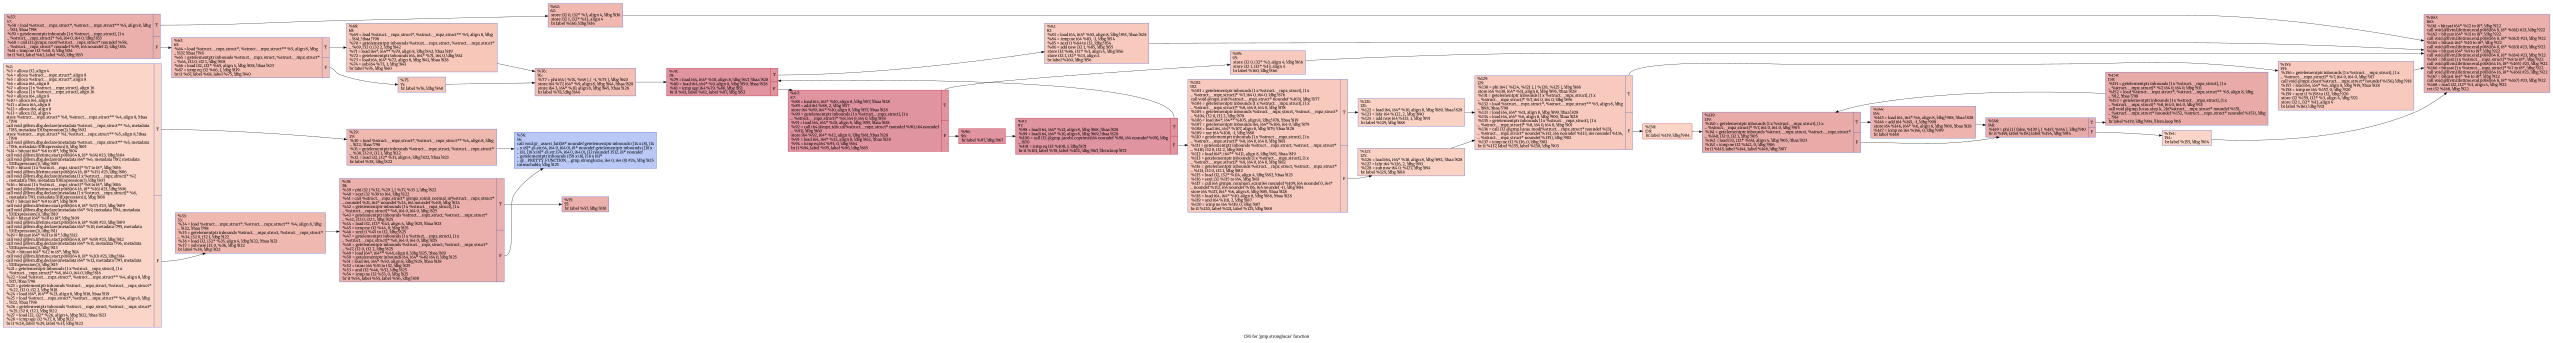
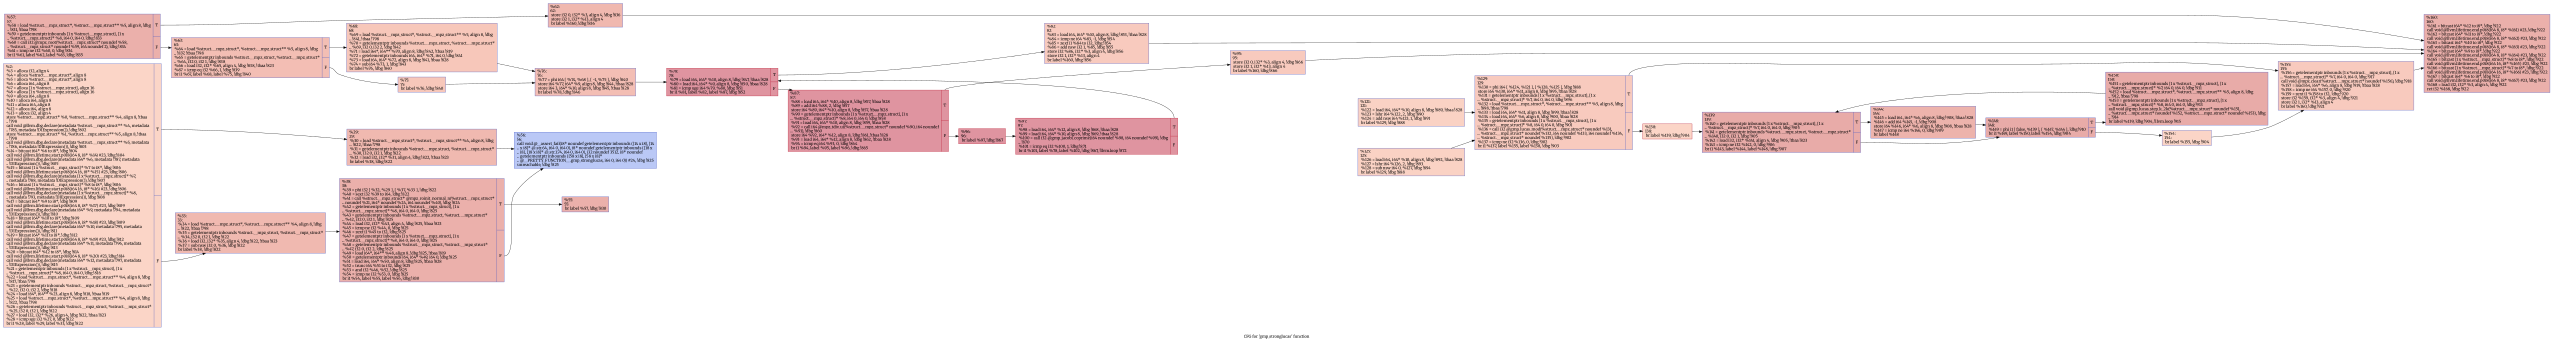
  digraph {
    fontname=Merriweather
    label="CFG for 'gmp_stronglucas' function"
    rankdir=LR
    node [color="#3d50c3ff" fillcolor="#ef886b70" fontname=Merriweather shape=record style=filled]
    edge [fontname=Merriweather]
    n1 [fillcolor="#f5a08170" label="{%2:\l  %3 = alloca i32, align 4\l  %4 = alloca %struct.__mpz_struct*, align 8\l  %5 = alloca %struct.__mpz_struct*, align 8\l  %6 = alloca i64, align 8\l  %7 = alloca [1 x %struct.__mpz_struct], align 16\l  %8 = alloca [1 x %struct.__mpz_struct], align 16\l  %9 = alloca i64, align 8\l  %10 = alloca i64, align 8\l  %11 = alloca i64, align 8\l  %12 = alloca i64, align 8\l  %13 = alloca i32, align 4\l  store %struct.__mpz_struct* %0, %struct.__mpz_struct** %4, align 8, !tbaa\l... !798\l  call void @llvm.dbg.declare(metadata %struct.__mpz_struct** %4, metadata\l... !785, metadata !DIExpression()), !dbg !802\l  store %struct.__mpz_struct* %1, %struct.__mpz_struct** %5, align 8, !tbaa\l... !798\l  call void @llvm.dbg.declare(metadata %struct.__mpz_struct** %5, metadata\l... !786, metadata !DIExpression()), !dbg !803\l  %14 = bitcast i64* %6 to i8*, !dbg !804\l  call void @llvm.lifetime.start.p0i8(i64 8, i8* %14) #23, !dbg !804\l  call void @llvm.dbg.declare(metadata i64* %6, metadata !787, metadata\l... !DIExpression()), !dbg !805\l  %15 = bitcast [1 x %struct.__mpz_struct]* %7 to i8*, !dbg !806\l  call void @llvm.lifetime.start.p0i8(i64 16, i8* %15) #23, !dbg !806\l  call void @llvm.dbg.declare(metadata [1 x %struct.__mpz_struct]* %7,\l... metadata !788, metadata !DIExpression()), !dbg !807\l  %16 = bitcast [1 x %struct.__mpz_struct]* %8 to i8*, !dbg !806\l  call void @llvm.lifetime.start.p0i8(i64 16, i8* %16) #23, !dbg !806\l  call void @llvm.dbg.declare(metadata [1 x %struct.__mpz_struct]* %8,\l... metadata !793, metadata !DIExpression()), !dbg !808\l  %17 = bitcast i64* %9 to i8*, !dbg !809\l  call void @llvm.lifetime.start.p0i8(i64 8, i8* %17) #23, !dbg !809\l  call void @llvm.dbg.declare(metadata i64* %9, metadata !794, metadata\l... !DIExpression()), !dbg !810\l  %18 = bitcast i64* %10 to i8*, !dbg !809\l  call void @llvm.lifetime.start.p0i8(i64 8, i8* %18) #23, !dbg !809\l  call void @llvm.dbg.declare(metadata i64* %10, metadata !795, metadata\l... !DIExpression()), !dbg !811\l  %19 = bitcast i64* %11 to i8*, !dbg !812\l  call void @llvm.lifetime.start.p0i8(i64 8, i8* %19) #23, !dbg !812\l  call void @llvm.dbg.declare(metadata i64* %11, metadata !796, metadata\l... !DIExpression()), !dbg !813\l  %20 = bitcast i64* %12 to i8*, !dbg !814\l  call void @llvm.lifetime.start.p0i8(i64 8, i8* %20) #23, !dbg !814\l  call void @llvm.dbg.declare(metadata i64* %12, metadata !797, metadata\l... !DIExpression()), !dbg !815\l  %21 = getelementptr inbounds [1 x %struct.__mpz_struct], [1 x\l... %struct.__mpz_struct]* %8, i64 0, i64 0, !dbg !816\l  %22 = load %struct.__mpz_struct*, %struct.__mpz_struct** %4, align 8, !dbg\l... !817, !tbaa !798\l  %23 = getelementptr inbounds %struct.__mpz_struct, %struct.__mpz_struct*\l... %22, i32 0, i32 2, !dbg !818\l  %24 = load i64*, i64** %23, align 8, !dbg !818, !tbaa !819\l  %25 = load %struct.__mpz_struct*, %struct.__mpz_struct** %4, align 8, !dbg\l... !822, !tbaa !798\l  %26 = getelementptr inbounds %struct.__mpz_struct, %struct.__mpz_struct*\l... %25, i32 0, i32 1, !dbg !822\l  %27 = load i32, i32* %26, align 4, !dbg !822, !tbaa !823\l  %28 = icmp sge i32 %27, 0, !dbg !822\l  br i1 %28, label %29, label %33, !dbg !822\l|{<s0>T|<s1>F}}"]
    n2 [fillcolor="#de614d70" label="{%29:\l29:                                               \l  %30 = load %struct.__mpz_struct*, %struct.__mpz_struct** %4, align 8, !dbg\l... !822, !tbaa !798\l  %31 = getelementptr inbounds %struct.__mpz_struct, %struct.__mpz_struct*\l... %30, i32 0, i32 1, !dbg !822\l  %32 = load i32, i32* %31, align 4, !dbg !822, !tbaa !823\l  br label %38, !dbg !822\l}"]
    n3 [fillcolor="#de614d70" label="{%33:\l33:                                               \l  %34 = load %struct.__mpz_struct*, %struct.__mpz_struct** %4, align 8, !dbg\l... !822, !tbaa !798\l  %35 = getelementptr inbounds %struct.__mpz_struct, %struct.__mpz_struct*\l... %34, i32 0, i32 1, !dbg !822\l  %36 = load i32, i32* %35, align 4, !dbg !822, !tbaa !823\l  %37 = sub nsw i32 0, %36, !dbg !822\l  br label %38, !dbg !822\l}"]
    n4 [fillcolor="#6282ea70" label="{%56:\l56:                                               \l  call void @__assert_fail(i8* noundef getelementptr inbounds ([14 x i8], [14\l... x i8]* @.str.64, i64 0, i64 0), i8* noundef getelementptr inbounds ([18 x\l... i8], [18 x i8]* @.str.1.74, i64 0, i64 0), i32 noundef 3512, i8* noundef\l... getelementptr inbounds ([58 x i8], [58 x i8]*\l... @__PRETTY_FUNCTION__.gmp_stronglucas, i64 0, i64 0)) #24, !dbg !825\l  unreachable, !dbg !825\l}"]
    n5 [fillcolor="#d24b4070" label="{%38:\l38:                                               \l  %39 = phi i32 [ %32, %29 ], [ %37, %33 ], !dbg !822\l  %40 = sext i32 %39 to i64, !dbg !822\l  %41 = call %struct.__mpz_struct* @mpz_roinit_normal_n(%struct.__mpz_struct*\l... noundef %21, i64* noundef %24, i64 noundef %40), !dbg !824\l  %42 = getelementptr inbounds [1 x %struct.__mpz_struct], [1 x\l... %struct.__mpz_struct]* %8, i64 0, i64 0, !dbg !825\l  %43 = getelementptr inbounds %struct.__mpz_struct, %struct.__mpz_struct*\l... %42, i32 0, i32 1, !dbg !825\l  %44 = load i32, i32* %43, align 4, !dbg !825, !tbaa !823\l  %45 = icmp ne i32 %44, 0, !dbg !825\l  %46 = zext i1 %45 to i32, !dbg !825\l  %47 = getelementptr inbounds [1 x %struct.__mpz_struct], [1 x\l... %struct.__mpz_struct]* %8, i64 0, i64 0, !dbg !825\l  %48 = getelementptr inbounds %struct.__mpz_struct, %struct.__mpz_struct*\l... %47, i32 0, i32 2, !dbg !825\l  %49 = load i64*, i64** %48, align 8, !dbg !825, !tbaa !819\l  %50 = getelementptr inbounds i64, i64* %49, i64 0, !dbg !825\l  %51 = load i64, i64* %50, align 8, !dbg !825, !tbaa !828\l  %52 = trunc i64 %51 to i32, !dbg !825\l  %53 = and i32 %46, %52, !dbg !825\l  %54 = icmp ne i32 %53, 0, !dbg !825\l  br i1 %54, label %55, label %56, !dbg !830\l|{<s0>T|<s1>F}}"]
    n6 [fillcolor="#d24b4070" label="{%55:\l55:                                               \l  br label %57, !dbg !830\l}"]
    n7 [fillcolor="#d24b4070" label="{%57:\l57:                                               \l  %58 = load %struct.__mpz_struct*, %struct.__mpz_struct** %5, align 8, !dbg\l... !831, !tbaa !798\l  %59 = getelementptr inbounds [1 x %struct.__mpz_struct], [1 x\l... %struct.__mpz_struct]* %8, i64 0, i64 0, !dbg !833\l  %60 = call i32 @mpz_root(%struct.__mpz_struct* noundef %58,\l... %struct.__mpz_struct* noundef %59, i64 noundef 2), !dbg !834\l  %61 = icmp ne i32 %60, 0, !dbg !834\l  br i1 %61, label %62, label %63, !dbg !835\l|{<s0>T|<s1>F}}"]
    n8 [fillcolor="#dc5d4a70" label="{%62:\l62:                                               \l  store i32 0, i32* %3, align 4, !dbg !836\l  store i32 1, i32* %13, align 4\l  br label %160, !dbg !836\l}"]
    n9 [fillcolor="#e36c5570" label="{%63:\l63:                                               \l  %64 = load %struct.__mpz_struct*, %struct.__mpz_struct** %5, align 8, !dbg\l... !837, !tbaa !798\l  %65 = getelementptr inbounds %struct.__mpz_struct, %struct.__mpz_struct*\l... %64, i32 0, i32 1, !dbg !838\l  %66 = load i32, i32* %65, align 4, !dbg !838, !tbaa !823\l  %67 = icmp eq i32 %66, 1, !dbg !839\l  br i1 %67, label %68, label %75, !dbg !840\l|{<s0>T|<s1>F}}"]
    n10 [fillcolor="#d24b4070" label="{%160:\l160:                                              \l  %161 = bitcast i64* %12 to i8*, !dbg !922\l  call void @llvm.lifetime.end.p0i8(i64 8, i8* %161) #23, !dbg !922\l  %162 = bitcast i64* %11 to i8*, !dbg !922\l  call void @llvm.lifetime.end.p0i8(i64 8, i8* %162) #23, !dbg !922\l  %163 = bitcast i64* %10 to i8*, !dbg !922\l  call void @llvm.lifetime.end.p0i8(i64 8, i8* %163) #23, !dbg !922\l  %164 = bitcast i64* %9 to i8*, !dbg !922\l  call void @llvm.lifetime.end.p0i8(i64 8, i8* %164) #23, !dbg !922\l  %165 = bitcast [1 x %struct.__mpz_struct]* %8 to i8*, !dbg !922\l  call void @llvm.lifetime.end.p0i8(i64 16, i8* %165) #23, !dbg !922\l  %166 = bitcast [1 x %struct.__mpz_struct]* %7 to i8*, !dbg !922\l  call void @llvm.lifetime.end.p0i8(i64 16, i8* %166) #23, !dbg !922\l  %167 = bitcast i64* %6 to i8*, !dbg !922\l  call void @llvm.lifetime.end.p0i8(i64 8, i8* %167) #23, !dbg !922\l  %168 = load i32, i32* %3, align 4, !dbg !922\l  ret i32 %168, !dbg !922\l}"]
    n11 [fillcolor="#ec7f6370" label="{%68:\l68:                                               \l  %69 = load %struct.__mpz_struct*, %struct.__mpz_struct** %5, align 8, !dbg\l... !841, !tbaa !798\l  %70 = getelementptr inbounds %struct.__mpz_struct, %struct.__mpz_struct*\l... %69, i32 0, i32 2, !dbg !842\l  %71 = load i64*, i64** %70, align 8, !dbg !842, !tbaa !819\l  %72 = getelementptr inbounds i64, i64* %71, i64 0, !dbg !841\l  %73 = load i64, i64* %72, align 8, !dbg !841, !tbaa !828\l  %74 = sub i64 %73, 1, !dbg !843\l  br label %76, !dbg !840\l}"]
    n12 [fillcolor="#ec7f6370" label="{%75:\l75:                                               \l  br label %76, !dbg !840\l}"]
    n13 [fillcolor="#e36c5570" label="{%76:\l76:                                               \l  %77 = phi i64 [ %74, %68 ], [ -1, %75 ], !dbg !840\l  store i64 %77, i64* %9, align 8, !dbg !844, !tbaa !828\l  store i64 3, i64* %10, align 8, !dbg !845, !tbaa !828\l  br label %78, !dbg !846\l}"]
    n14 [color="#b70d28ff" fillcolor="#b70d2870" label="{%78:\l78:                                               \l  %79 = load i64, i64* %10, align 8, !dbg !847, !tbaa !828\l  %80 = load i64, i64* %9, align 8, !dbg !850, !tbaa !828\l  %81 = icmp uge i64 %79, %80, !dbg !851\l  br i1 %81, label %82, label %87, !dbg !852\l|{<s0>T|<s1>F}}"]
    n15 [label="{%82:\l82:                                               \l  %83 = load i64, i64* %10, align 8, !dbg !853, !tbaa !828\l  %84 = icmp ne i64 %83, -1, !dbg !854\l  %85 = zext i1 %84 to i32, !dbg !854\l  %86 = add nsw i32 1, %85, !dbg !855\l  store i32 %86, i32* %3, align 4, !dbg !856\l  store i32 1, i32* %13, align 4\l  br label %160, !dbg !856\l}"]
    n16 [color="#b70d28ff" fillcolor="#b70d2870" label="{%87:\l87:                                               \l  %88 = load i64, i64* %10, align 8, !dbg !857, !tbaa !828\l  %89 = add i64 %88, 2, !dbg !857\l  store i64 %89, i64* %10, align 8, !dbg !857, !tbaa !828\l  %90 = getelementptr inbounds [1 x %struct.__mpz_struct], [1 x\l... %struct.__mpz_struct]* %8, i64 0, i64 0, !dbg !858\l  %91 = load i64, i64* %10, align 8, !dbg !859, !tbaa !828\l  %92 = call i64 @mpz_tdiv_ui(%struct.__mpz_struct* noundef %90, i64 noundef\l... %91), !dbg !860\l  store i64 %92, i64* %12, align 8, !dbg !861, !tbaa !828\l  %93 = load i64, i64* %12, align 8, !dbg !862, !tbaa !828\l  %94 = icmp eq i64 %93, 0, !dbg !864\l  br i1 %94, label %95, label %96, !dbg !865\l|{<s0>T|<s1>F}}"]
    n17 [label="{%95:\l95:                                               \l  store i32 0, i32* %3, align 4, !dbg !866\l  store i32 1, i32* %13, align 4\l  br label %160, !dbg !866\l}"]
    n18 [color="#b70d28ff" fillcolor="#b70d2870" label="{%96:\l96:                                               \l  br label %97, !dbg !867\l}"]
    n19 [color="#b70d28ff" fillcolor="#b70d2870" label="{%97:\l97:                                               \l  %98 = load i64, i64* %12, align 8, !dbg !868, !tbaa !828\l  %99 = load i64, i64* %10, align 8, !dbg !869, !tbaa !828\l  %100 = call i32 @gmp_jacobi_coprime(i64 noundef %98, i64 noundef %99), !dbg\l... !870\l  %101 = icmp eq i32 %100, 1, !dbg !871\l  br i1 %101, label %78, label %102, !dbg !867, !llvm.loop !872\l|{<s0>T|<s1>F}}"]
-   n20 [label="{%102:\l102:                                              \l  %103 = getelementptr inbounds [1 x %struct.__mpz_struct], [1 x\l... %struct.__mpz_struct]* %7, i64 0, i64 0, !dbg !876\l  call void @mpz_init(%struct.__mpz_struct* noundef %103), !dbg !877\l  %104 = getelementptr inbounds [1 x %struct.__mpz_struct], [1 x\l... %struct.__mpz_struct]* %8, i64 0, i64 0, !dbg !878\l  %105 = getelementptr inbounds %struct.__mpz_struct, %struct.__mpz_struct*\l... %104, i32 0, i32 2, !dbg !878\l  %106 = load i64*, i64** %105, align 8, !dbg !878, !tbaa !819\l  %107 = getelementptr inbounds i64, i64* %106, i64 0, !dbg !879\l  %108 = load i64, i64* %107, align 8, !dbg !879, !tbaa !828\l  %109 = xor i64 %108, -1, !dbg !880\l  %110 = getelementptr inbounds [1 x %struct.__mpz_struct], [1 x\l... %struct.__mpz_struct]* %8, i64 0, i64 0, !dbg !881\l  %111 = getelementptr inbounds %struct.__mpz_struct, %struct.__mpz_struct*\l... %110, i32 0, i32 2, !dbg !881\l  %112 = load i64*, i64** %111, align 8, !dbg !881, !tbaa !819\l  %113 = getelementptr inbounds [1 x %struct.__mpz_struct], [1 x\l... %struct.__mpz_struct]* %8, i64 0, i64 0, !dbg !882\l  %114 = getelementptr inbounds %struct.__mpz_struct, %struct.__mpz_struct*\l... %113, i32 0, i32 1, !dbg !882\l  %115 = load i32, i32* %114, align 4, !dbg !882, !tbaa !823\l  %116 = sext i32 %115 to i64, !dbg !883\l  %117 = call i64 @mpn_common_scan(i64 noundef %109, i64 noundef 0, i64*\l... noundef %112, i64 noundef %116, i64 noundef -1), !dbg !884\l  store i64 %117, i64* %6, align 8, !dbg !885, !tbaa !828\l  %118 = load i64, i64* %10, align 8, !dbg !886, !tbaa !828\l  %119 = and i64 %118, 2, !dbg !887\l  %120 = icmp ne i64 %119, 0, !dbg !887\l  br i1 %120, label %121, label %125, !dbg !888\l|{<s0>T|<s1>F}}"]
    n21 [fillcolor="#f4987a70" label="{%121:\l121:                                              \l  %122 = load i64, i64* %10, align 8, !dbg !889, !tbaa !828\l  %123 = lshr i64 %122, 2, !dbg !890\l  %124 = add nsw i64 %123, 1, !dbg !891\l  br label %129, !dbg !888\l}"]
    n22 [fillcolor="#f4987a70" label="{%125:\l125:                                              \l  %126 = load i64, i64* %10, align 8, !dbg !892, !tbaa !828\l  %127 = lshr i64 %126, 2, !dbg !893\l  %128 = sub nsw i64 0, %127, !dbg !894\l  br label %129, !dbg !888\l}"]
    n23 [label="{%129:\l129:                                              \l  %130 = phi i64 [ %124, %121 ], [ %128, %125 ], !dbg !888\l  store i64 %130, i64* %11, align 8, !dbg !895, !tbaa !828\l  %131 = getelementptr inbounds [1 x %struct.__mpz_struct], [1 x\l... %struct.__mpz_struct]* %7, i64 0, i64 0, !dbg !896\l  %132 = load %struct.__mpz_struct*, %struct.__mpz_struct** %5, align 8, !dbg\l... !898, !tbaa !798\l  %133 = load i64, i64* %11, align 8, !dbg !899, !tbaa !828\l  %134 = load i64, i64* %6, align 8, !dbg !900, !tbaa !828\l  %135 = getelementptr inbounds [1 x %struct.__mpz_struct], [1 x\l... %struct.__mpz_struct]* %8, i64 0, i64 0, !dbg !901\l  %136 = call i32 @gmp_lucas_mod(%struct.__mpz_struct* noundef %131,\l... %struct.__mpz_struct* noundef %132, i64 noundef %133, i64 noundef %134,\l... %struct.__mpz_struct* noundef %135), !dbg !902\l  %137 = icmp ne i32 %136, 0, !dbg !902\l  br i1 %137, label %155, label %138, !dbg !903\l|{<s0>T|<s1>F}}"]
    n24 [label="{%155:\l155:                                              \l  %156 = getelementptr inbounds [1 x %struct.__mpz_struct], [1 x\l... %struct.__mpz_struct]* %7, i64 0, i64 0, !dbg !917\l  call void @mpz_clear(%struct.__mpz_struct* noundef %156), !dbg !918\l  %157 = load i64, i64* %6, align 8, !dbg !919, !tbaa !828\l  %158 = icmp ne i64 %157, 0, !dbg !920\l  %159 = zext i1 %158 to i32, !dbg !920\l  store i32 %159, i32* %3, align 4, !dbg !921\l  store i32 1, i32* %13, align 4\l  br label %160, !dbg !921\l}"]
    n25 [color="#b70d28ff" fillcolor="#f5a08170" label="{%138:\l138:                                              \l  br label %139, !dbg !904\l}"]
    n26 [fillcolor="#cc403a70" label="{%139:\l139:                                              \l  %140 = getelementptr inbounds [1 x %struct.__mpz_struct], [1 x\l... %struct.__mpz_struct]* %7, i64 0, i64 0, !dbg !905\l  %141 = getelementptr inbounds %struct.__mpz_struct, %struct.__mpz_struct*\l... %140, i32 0, i32 1, !dbg !905\l  %142 = load i32, i32* %141, align 4, !dbg !905, !tbaa !823\l  %143 = icmp ne i32 %142, 0, !dbg !906\l  br i1 %143, label %144, label %148, !dbg !907\l|{<s0>T|<s1>F}}"]
    n27 [fillcolor="#d6524470" label="{%144:\l144:                                              \l  %145 = load i64, i64* %6, align 8, !dbg !908, !tbaa !828\l  %146 = add i64 %145, -1, !dbg !908\l  store i64 %146, i64* %6, align 8, !dbg !908, !tbaa !828\l  %147 = icmp ne i64 %146, 0, !dbg !909\l  br label %148\l}"]
    n28 [fillcolor="#cc403a70" label="{%148:\l148:                                              \l  %149 = phi i1 [ false, %139 ], [ %147, %144 ], !dbg !910\l  br i1 %149, label %150, label %154, !dbg !904\l|{<s0>T|<s1>F}}"]
    n29 [fillcolor="#cc403a70" label="{%150:\l150:                                              \l  %151 = getelementptr inbounds [1 x %struct.__mpz_struct], [1 x\l... %struct.__mpz_struct]* %7, i64 0, i64 0, !dbg !911\l  %152 = load %struct.__mpz_struct*, %struct.__mpz_struct** %5, align 8, !dbg\l... !912, !tbaa !798\l  %153 = getelementptr inbounds [1 x %struct.__mpz_struct], [1 x\l... %struct.__mpz_struct]* %8, i64 0, i64 0, !dbg !913\l  call void @gmp_lucas_step_k_2k(%struct.__mpz_struct* noundef %151,\l... %struct.__mpz_struct* noundef %152, %struct.__mpz_struct* noundef %153), !dbg\l... !914\l  br label %139, !dbg !904, !llvm.loop !915\l}"]
    n30 [fillcolor="#f5a08170" label="{%154:\l154:                                              \l  br label %155, !dbg !904\l}"]
    n1 -> n2 [tailport=s0]
    n1 -> n3 [tailport=s1]
    n2 -> n4
    n3 -> n5
    n5 -> n4 [tailport=s1]
    n5 -> n6 [tailport=s0]
    n7 -> n8 [tailport=s0]
    n7 -> n9 [tailport=s1]
    n8 -> n10
    n9 -> n11 [tailport=s0]
    n9 -> n12 [tailport=s1]
    n11 -> n13
    n12 -> n13
    n13 -> n14
    n14 -> n15 [tailport=s0]
    n14 -> n16 [tailport=s1]
    n15 -> n10
    n16 -> n17 [tailport=s0]
    n16 -> n18 [tailport=s1]
    n17 -> n10
    n18 -> n19
    n19 -> n14 [tailport=s0]
-   n19 -> n20 [tailport=s1]
-   n20 -> n21 [tailport=s0]
-   n20 -> n22 [tailport=s1]
    n21 -> n23
    n22 -> n23
    n23 -> n24 [tailport=s0]
    n23 -> n25 [tailport=s1]
    n24 -> n10
    n25 -> n26
    n26 -> n27 [tailport=s0]
    n26 -> n28 [tailport=s1]
    n27 -> n28
    n28 -> n29 [tailport=s0]
    n28 -> n30 [tailport=s1]
    n29 -> n26
-   n30 -> n10
+   n30 -> n24
  }
